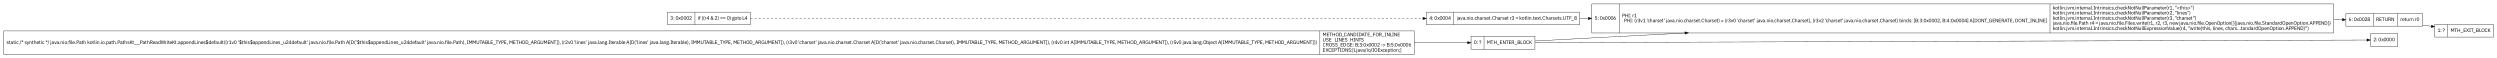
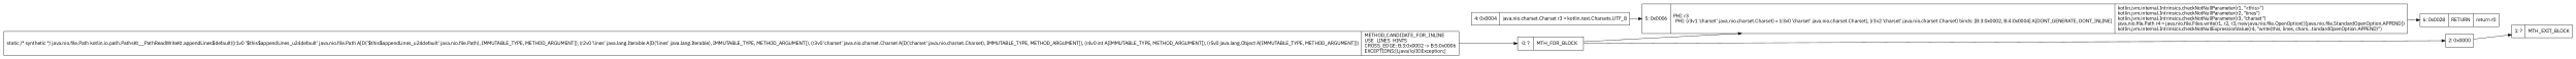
  digraph {
    fontname="IBM Plex Sans"
    rankdir=LR
    node [fontname="IBM Plex Sans" shape=record]
    edge [fontname="IBM Plex Sans"]
-   n1 [label="{0\:\ ?|MTH_ENTER_BLOCK\l}"]
+   n1 [label="{0\:\ ?|MTH_FOR_BLOCK\l}"]
    n2 [label="{2\:\ 0x0000}"]
-   n3 [label="{5\:\ 0x0006|PHI: r1 \l  PHI: (r3v1 'charset' java.nio.charset.Charset) = (r3v0 'charset' java.nio.charset.Charset), (r3v2 'charset' java.nio.charset.Charset) binds: [B:3:0x0002, B:4:0x0004] A[DONT_GENERATE, DONT_INLINE]\l|kotlin.jvm.internal.Intrinsics.checkNotNullParameter(r1, \"\<this\>\")\lkotlin.jvm.internal.Intrinsics.checkNotNullParameter(r2, \"lines\")\lkotlin.jvm.internal.Intrinsics.checkNotNullParameter(r3, \"charset\")\ljava.nio.file.Path r4 = java.nio.file.Files.write(r1, r2, r3, new java.nio.file.OpenOption[]\{java.nio.file.StandardOpenOption.APPEND\})\lkotlin.jvm.internal.Intrinsics.checkNotNullExpressionValue(r4, \"write(this, lines, chars…tandardOpenOption.APPEND)\")\l}"]
-   n4 [label="{3\:\ 0x0002|if ((r4 & 2) == 0) goto L4\l}"]
+   n3 [label="{5\:\ 0x0006|PHI: r3 \l  PHI: (r3v1 'charset' java.nio.charset.Charset) = (r3v0 'charset' java.nio.charset.Charset), (r3v2 'charset' java.nio.charset.Charset) binds: [B:3:0x0002, B:4:0x0004] A[DONT_GENERATE, DONT_INLINE]\l|kotlin.jvm.internal.Intrinsics.checkNotNullParameter(r1, \"\<this\>\")\lkotlin.jvm.internal.Intrinsics.checkNotNullParameter(r2, \"lines\")\lkotlin.jvm.internal.Intrinsics.checkNotNullParameter(r3, \"charset\")\ljava.nio.file.Path r4 = java.nio.file.Files.write(r1, r2, r3, new java.nio.file.OpenOption[]\{java.nio.file.StandardOpenOption.APPEND\})\lkotlin.jvm.internal.Intrinsics.checkNotNullExpressionValue(r4, \"write(this, lines, chars…tandardOpenOption.APPEND)\")\l}"]
    n5 [label="{4\:\ 0x0004|java.nio.charset.Charset r3 = kotlin.text.Charsets.UTF_8\l}"]
    n6 [label="{6\:\ 0x0028|RETURN\l|return r0\l}"]
    n7 [label="{1\:\ ?|MTH_EXIT_BLOCK\l}"]
    n8 [label="{static \/* synthetic *\/ java.nio.file.Path kotlin.io.path.PathsKt__PathReadWriteKt.appendLines$default((r1v0 '$this$appendLines_u24default' java.nio.file.Path A[D('$this$appendLines_u24default' java.nio.file.Path), IMMUTABLE_TYPE, METHOD_ARGUMENT]), (r2v0 'lines' java.lang.Iterable A[D('lines' java.lang.Iterable), IMMUTABLE_TYPE, METHOD_ARGUMENT]), (r3v0 'charset' java.nio.charset.Charset A[D('charset' java.nio.charset.Charset), IMMUTABLE_TYPE, METHOD_ARGUMENT]), (r4v0 int A[IMMUTABLE_TYPE, METHOD_ARGUMENT]), (r5v0 java.lang.Object A[IMMUTABLE_TYPE, METHOD_ARGUMENT]))  | METHOD_CANDIDATE_FOR_INLINE\lUSE_LINES_HINTS\lCROSS_EDGE: B:3:0x0002 \-\> B:5:0x0006\lEXCEPTIONS:[Ljava\/io\/IOException;]\l}"]
    n1 -> n2
    n1 -> n3
    n3 -> n6
-   n4 -> n5 [style=dashed]
    n5 -> n3
-   n6 -> n7
+   n2 -> n7
    n8 -> n1
  }
